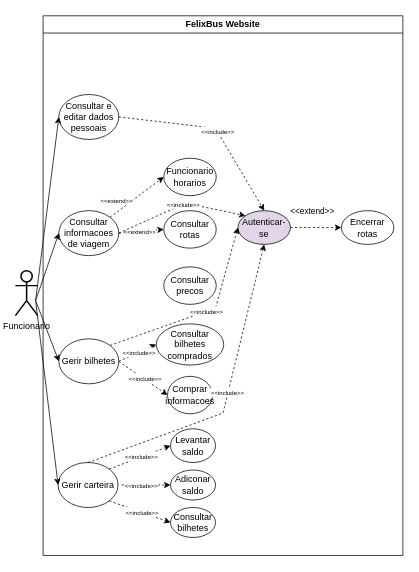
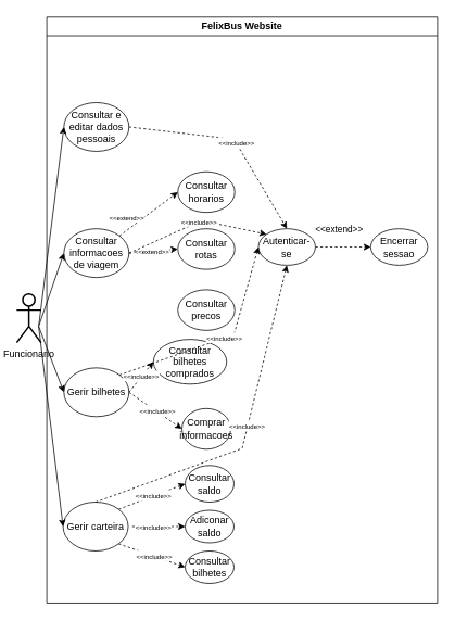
  <mxCell id="0" />
  <mxCell id="1" parent="0" />
  <mxCell id="2" value="Funcionario" style="shape=umlActor;verticalLabelPosition=bottom;verticalAlign=top;html=1;outlineConnect=0;strokeWidth=2;" parent="1" vertex="1"><mxGeometry x="20" y="360" width="30" height="60" as="geometry" /></mxCell>
  <mxCell id="3" value="FelixBus Website" style="swimlane;whiteSpace=wrap;html=1;" parent="1" vertex="1"><mxGeometry x="57" y="20" width="480" height="720" as="geometry" /></mxCell>
- <mxCell id="4" value="Autenticar-se" style="ellipse;whiteSpace=wrap;html=1;fillColor=#e1d5e7;" parent="3" vertex="1"><mxGeometry x="260" y="260" width="70" height="45" as="geometry" /></mxCell>
- <mxCell id="5" value="Encerrar rotas" style="ellipse;whiteSpace=wrap;html=1;" parent="3" vertex="1"><mxGeometry x="398" y="260" width="70" height="45" as="geometry" /></mxCell>
+ <mxCell id="4" value="Autenticar-se" style="ellipse;whiteSpace=wrap;html=1;" parent="3" vertex="1"><mxGeometry x="260" y="260" width="70" height="45" as="geometry" /></mxCell>
+ <mxCell id="5" value="Encerrar sessao" style="ellipse;whiteSpace=wrap;html=1;" parent="3" vertex="1"><mxGeometry x="398" y="260" width="70" height="45" as="geometry" /></mxCell>
  <mxCell id="6" value="Consultar e editar dados pessoais" style="ellipse;whiteSpace=wrap;html=1;" parent="3" vertex="1"><mxGeometry x="21" y="105" width="80" height="60" as="geometry" /></mxCell>
  <mxCell id="7" value="Consultar informacoes de viagem" style="ellipse;whiteSpace=wrap;html=1;" parent="3" vertex="1"><mxGeometry x="21" y="260" width="80" height="60" as="geometry" /></mxCell>
  <mxCell id="8" value="Consultar rotas" style="ellipse;whiteSpace=wrap;html=1;" vertex="1" parent="3"><mxGeometry x="161" y="260" width="70" height="50" as="geometry" /></mxCell>
- <mxCell id="9" value="Funcionario horarios" style="ellipse;whiteSpace=wrap;html=1;" vertex="1" parent="3"><mxGeometry x="161" y="190" width="70" height="50" as="geometry" /></mxCell>
+ <mxCell id="9" value="Consultar horarios" style="ellipse;whiteSpace=wrap;html=1;" vertex="1" parent="3"><mxGeometry x="161" y="190" width="70" height="50" as="geometry" /></mxCell>
  <mxCell id="10" value="Consultar precos" style="ellipse;whiteSpace=wrap;html=1;" vertex="1" parent="3"><mxGeometry x="161" y="335" width="70" height="50" as="geometry" /></mxCell>
  <mxCell id="11" value="" style="endArrow=classic;html=1;rounded=0;entryX=0;entryY=0.5;entryDx=0;entryDy=0;exitX=1;exitY=0;exitDx=0;exitDy=0;dashed=1;" edge="1" parent="3" target="9" source="7"><mxGeometry width="50" height="50" relative="1" as="geometry"><mxPoint x="131" y="340" as="sourcePoint" /><mxPoint x="121" y="300" as="targetPoint" /></mxGeometry></mxCell>
  <mxCell id="12" value="&lt;font style=&quot;font-size: 8px;&quot;&gt;&amp;lt;&amp;lt;extend&amp;gt;&amp;gt;&lt;/font&gt;" style="edgeLabel;html=1;align=center;verticalAlign=middle;resizable=0;points=[];" vertex="1" connectable="0" parent="11"><mxGeometry x="-0.198" y="2" relative="1" as="geometry"><mxPoint x="-19" as="offset" /></mxGeometry></mxCell>
  <mxCell id="13" value="" style="endArrow=classic;html=1;rounded=0;entryX=0;entryY=0.5;entryDx=0;entryDy=0;exitX=1;exitY=0.5;exitDx=0;exitDy=0;dashed=1;" edge="1" parent="3" target="8" source="7"><mxGeometry width="50" height="50" relative="1" as="geometry"><mxPoint x="159" y="349" as="sourcePoint" /><mxPoint x="191" y="400" as="targetPoint" /></mxGeometry></mxCell>
  <mxCell id="14" value="&lt;font style=&quot;font-size: 8px;&quot;&gt;&amp;lt;&amp;lt;extend&amp;gt;&amp;gt;&lt;/font&gt;" style="edgeLabel;html=1;align=center;verticalAlign=middle;resizable=0;points=[];" vertex="1" connectable="0" parent="13"><mxGeometry x="-0.07" y="1" relative="1" as="geometry"><mxPoint as="offset" /></mxGeometry></mxCell>
  <mxCell id="15" value="Gerir bilhetes" style="ellipse;whiteSpace=wrap;html=1;" vertex="1" parent="3"><mxGeometry x="21" y="431" width="80" height="60" as="geometry" /></mxCell>
  <mxCell id="16" value="Comprar informacoes" style="ellipse;whiteSpace=wrap;html=1;" vertex="1" parent="3"><mxGeometry x="166" y="481" width="60" height="50" as="geometry" /></mxCell>
  <mxCell id="17" value="" style="endArrow=classic;html=1;rounded=0;dashed=1;exitX=1;exitY=0.5;exitDx=0;exitDy=0;entryX=0;entryY=0.5;entryDx=0;entryDy=0;fontStyle=1" edge="1" parent="3" source="15" target="16"><mxGeometry width="50" height="50" relative="1" as="geometry"><mxPoint x="101" y="561" as="sourcePoint" /><mxPoint x="213" y="362" as="targetPoint" /></mxGeometry></mxCell>
  <mxCell id="18" value="&lt;font style=&quot;font-size: 8px;&quot;&gt;&amp;lt;&amp;lt;include&amp;gt;&amp;gt;&lt;/font&gt;" style="edgeLabel;html=1;align=center;verticalAlign=middle;resizable=0;points=[];" vertex="1" connectable="0" parent="17"><mxGeometry x="0.044" y="1" relative="1" as="geometry"><mxPoint as="offset" /></mxGeometry></mxCell>
- <mxCell id="19" value="Consultar bilhetes comprados" style="ellipse;whiteSpace=wrap;html=1;" vertex="1" parent="3"><mxGeometry x="151" y="411" width="90" height="55" as="geometry" /></mxCell>
+ <mxCell id="19" value="Consultar bilhetes comprados" style="ellipse;whiteSpace=wrap;html=1;" vertex="1" parent="3"><mxGeometry x="131" y="396" width="90" height="55" as="geometry" /></mxCell>
  <mxCell id="20" value="" style="endArrow=classic;html=1;rounded=0;dashed=1;exitX=1;exitY=0.5;exitDx=0;exitDy=0;entryX=0;entryY=0.5;entryDx=0;entryDy=0;fontStyle=1" edge="1" parent="3" source="15" target="19"><mxGeometry width="50" height="50" relative="1" as="geometry"><mxPoint x="101" y="442" as="sourcePoint" /><mxPoint x="186" y="527" as="targetPoint" /></mxGeometry></mxCell>
  <mxCell id="21" value="&lt;font style=&quot;font-size: 8px;&quot;&gt;&amp;lt;&amp;lt;include&amp;gt;&amp;gt;&lt;/font&gt;" style="edgeLabel;html=1;align=center;verticalAlign=middle;resizable=0;points=[];" vertex="1" connectable="0" parent="20"><mxGeometry x="0.044" y="1" relative="1" as="geometry"><mxPoint as="offset" /></mxGeometry></mxCell>
  <mxCell id="22" value="Gerir carteira" style="ellipse;whiteSpace=wrap;html=1;" vertex="1" parent="3"><mxGeometry x="20" y="596" width="80" height="60" as="geometry" /></mxCell>
- <mxCell id="23" value="Levantar saldo" style="ellipse;whiteSpace=wrap;html=1;" vertex="1" parent="3"><mxGeometry x="170" y="551" width="60" height="45" as="geometry" /></mxCell>
+ <mxCell id="23" value="Consultar saldo" style="ellipse;whiteSpace=wrap;html=1;" vertex="1" parent="3"><mxGeometry x="170" y="551" width="60" height="45" as="geometry" /></mxCell>
  <mxCell id="24" value="Adiconar saldo" style="ellipse;whiteSpace=wrap;html=1;" vertex="1" parent="3"><mxGeometry x="170" y="606" width="60" height="40" as="geometry" /></mxCell>
  <mxCell id="25" value="" style="endArrow=classic;html=1;rounded=0;dashed=1;exitX=1;exitY=0;exitDx=0;exitDy=0;entryX=0;entryY=0.5;entryDx=0;entryDy=0;fontStyle=1" edge="1" parent="3" source="22" target="23"><mxGeometry width="50" height="50" relative="1" as="geometry"><mxPoint x="115" y="636" as="sourcePoint" /><mxPoint x="227" y="437" as="targetPoint" /></mxGeometry></mxCell>
  <mxCell id="26" value="&lt;font style=&quot;font-size: 8px;&quot;&gt;&amp;lt;&amp;lt;include&amp;gt;&amp;gt;&lt;/font&gt;" style="edgeLabel;html=1;align=center;verticalAlign=middle;resizable=0;points=[];" vertex="1" connectable="0" parent="25"><mxGeometry x="0.044" y="1" relative="1" as="geometry"><mxPoint as="offset" /></mxGeometry></mxCell>
  <mxCell id="27" value="" style="endArrow=classic;html=1;rounded=0;dashed=1;entryX=0;entryY=0.5;entryDx=0;entryDy=0;fontStyle=1;" edge="1" parent="3" target="24"><mxGeometry width="50" height="50" relative="1" as="geometry"><mxPoint x="105" y="626" as="sourcePoint" /><mxPoint x="116" y="693" as="targetPoint" /></mxGeometry></mxCell>
  <mxCell id="28" value="&lt;font style=&quot;font-size: 8px;&quot;&gt;&amp;lt;&amp;lt;include&amp;gt;&amp;gt;&lt;/font&gt;" style="edgeLabel;html=1;align=center;verticalAlign=middle;resizable=0;points=[];" vertex="1" connectable="0" parent="27"><mxGeometry x="0.044" y="1" relative="1" as="geometry"><mxPoint x="-9" y="1" as="offset" /></mxGeometry></mxCell>
  <mxCell id="29" value="Consultar bilhetes" style="ellipse;whiteSpace=wrap;html=1;" vertex="1" parent="3"><mxGeometry x="170" y="656" width="60" height="40" as="geometry" /></mxCell>
  <mxCell id="30" value="" style="endArrow=classic;html=1;rounded=0;dashed=1;exitX=1;exitY=1;exitDx=0;exitDy=0;entryX=0;entryY=0.5;entryDx=0;entryDy=0;fontStyle=1" edge="1" parent="3" source="22" target="29"><mxGeometry width="50" height="50" relative="1" as="geometry"><mxPoint x="39" y="666" as="sourcePoint" /><mxPoint x="64" y="716" as="targetPoint" /></mxGeometry></mxCell>
  <mxCell id="31" value="&lt;font style=&quot;font-size: 8px;&quot;&gt;&amp;lt;&amp;lt;include&amp;gt;&amp;gt;&lt;/font&gt;" style="edgeLabel;html=1;align=center;verticalAlign=middle;resizable=0;points=[];" vertex="1" connectable="0" parent="30"><mxGeometry x="0.044" y="1" relative="1" as="geometry"><mxPoint as="offset" /></mxGeometry></mxCell>
  <mxCell id="32" value="" style="endArrow=classic;html=1;rounded=0;entryX=0;entryY=0.5;entryDx=0;entryDy=0;exitX=1;exitY=0.5;exitDx=0;exitDy=0;dashed=1;" edge="1" parent="3" source="4" target="5"><mxGeometry width="50" height="50" relative="1" as="geometry"><mxPoint x="352" y="380" as="sourcePoint" /><mxPoint x="402" y="330" as="targetPoint" /></mxGeometry></mxCell>
  <mxCell id="33" value="&amp;lt;&amp;lt;extend&amp;gt;&amp;gt;" style="edgeLabel;html=1;align=center;verticalAlign=middle;resizable=0;points=[];" vertex="1" connectable="0" parent="32"><mxGeometry x="-0.173" y="1" relative="1" as="geometry"><mxPoint y="-21" as="offset" /></mxGeometry></mxCell>
  <mxCell id="34" value="" style="endArrow=classic;html=1;rounded=0;entryX=0;entryY=0.5;entryDx=0;entryDy=0;" edge="1" parent="3" target="22"><mxGeometry width="50" height="50" relative="1" as="geometry"><mxPoint x="-10" y="380" as="sourcePoint" /><mxPoint x="31" y="531" as="targetPoint" /></mxGeometry></mxCell>
  <mxCell id="35" value="" style="endArrow=classic;html=1;rounded=0;dashed=1;exitX=1;exitY=0.5;exitDx=0;exitDy=0;entryX=0.5;entryY=0;entryDx=0;entryDy=0;fontStyle=1" edge="1" parent="3" source="6" target="4"><mxGeometry width="50" height="50" relative="1" as="geometry"><mxPoint x="250" y="226" as="sourcePoint" /><mxPoint x="300" y="204" as="targetPoint" /><Array as="points"><mxPoint x="230" y="150" /></Array></mxGeometry></mxCell>
  <mxCell id="36" value="&lt;font style=&quot;font-size: 8px;&quot;&gt;&amp;lt;&amp;lt;include&amp;gt;&amp;gt;&lt;/font&gt;" style="edgeLabel;html=1;align=center;verticalAlign=middle;resizable=0;points=[];" vertex="1" connectable="0" parent="35"><mxGeometry x="0.044" y="1" relative="1" as="geometry"><mxPoint as="offset" /></mxGeometry></mxCell>
  <mxCell id="37" value="" style="endArrow=classic;html=1;rounded=0;dashed=1;exitX=1;exitY=0.5;exitDx=0;exitDy=0;entryX=0;entryY=0;entryDx=0;entryDy=0;fontStyle=1" edge="1" parent="3" source="7" target="4"><mxGeometry width="50" height="50" relative="1" as="geometry"><mxPoint x="231" y="350" as="sourcePoint" /><mxPoint x="425" y="475" as="targetPoint" /><Array as="points"><mxPoint x="190" y="250" /></Array></mxGeometry></mxCell>
  <mxCell id="38" value="&lt;font style=&quot;font-size: 8px;&quot;&gt;&amp;lt;&amp;lt;include&amp;gt;&amp;gt;&lt;/font&gt;" style="edgeLabel;html=1;align=center;verticalAlign=middle;resizable=0;points=[];" vertex="1" connectable="0" parent="37"><mxGeometry x="0.044" y="1" relative="1" as="geometry"><mxPoint as="offset" /></mxGeometry></mxCell>
  <mxCell id="39" value="" style="endArrow=classic;html=1;rounded=0;dashed=1;exitX=1;exitY=0;exitDx=0;exitDy=0;entryX=0;entryY=0.5;entryDx=0;entryDy=0;fontStyle=1" edge="1" parent="3" source="15" target="4"><mxGeometry width="50" height="50" relative="1" as="geometry"><mxPoint x="270" y="425" as="sourcePoint" /><mxPoint x="439" y="402" as="targetPoint" /><Array as="points"><mxPoint x="230" y="390" /></Array></mxGeometry></mxCell>
  <mxCell id="40" value="&lt;font style=&quot;font-size: 8px;&quot;&gt;&amp;lt;&amp;lt;include&amp;gt;&amp;gt;&lt;/font&gt;" style="edgeLabel;html=1;align=center;verticalAlign=middle;resizable=0;points=[];" vertex="1" connectable="0" parent="39"><mxGeometry x="0.044" y="1" relative="1" as="geometry"><mxPoint as="offset" /></mxGeometry></mxCell>
  <mxCell id="41" value="" style="endArrow=classic;html=1;rounded=0;dashed=1;exitX=0.5;exitY=0;exitDx=0;exitDy=0;entryX=0.5;entryY=1;entryDx=0;entryDy=0;fontStyle=1" edge="1" parent="3" source="22" target="4"><mxGeometry width="50" height="50" relative="1" as="geometry"><mxPoint x="166" y="568" as="sourcePoint" /><mxPoint x="337" y="411" as="targetPoint" /><Array as="points"><mxPoint x="240" y="530" /></Array></mxGeometry></mxCell>
  <mxCell id="42" value="&lt;font style=&quot;font-size: 8px;&quot;&gt;&amp;lt;&amp;lt;include&amp;gt;&amp;gt;&lt;/font&gt;" style="edgeLabel;html=1;align=center;verticalAlign=middle;resizable=0;points=[];" vertex="1" connectable="0" parent="41"><mxGeometry x="0.044" y="1" relative="1" as="geometry"><mxPoint as="offset" /></mxGeometry></mxCell>
  <mxCell id="43" value="" style="endArrow=classic;html=1;rounded=0;entryX=0;entryY=0.5;entryDx=0;entryDy=0;" edge="1" parent="1" target="6"><mxGeometry width="50" height="50" relative="1" as="geometry"><mxPoint x="47" y="400" as="sourcePoint" /><mxPoint x="97" y="350" as="targetPoint" /></mxGeometry></mxCell>
  <mxCell id="44" value="" style="endArrow=classic;html=1;rounded=0;entryX=0;entryY=0.5;entryDx=0;entryDy=0;" edge="1" parent="1" target="7"><mxGeometry width="50" height="50" relative="1" as="geometry"><mxPoint x="47" y="400" as="sourcePoint" /><mxPoint x="88" y="165" as="targetPoint" /></mxGeometry></mxCell>
  <mxCell id="45" value="" style="endArrow=classic;html=1;rounded=0;entryX=0;entryY=0.5;entryDx=0;entryDy=0;" edge="1" parent="1" target="15"><mxGeometry width="50" height="50" relative="1" as="geometry"><mxPoint x="47" y="400" as="sourcePoint" /><mxPoint x="88" y="320" as="targetPoint" /></mxGeometry></mxCell>
